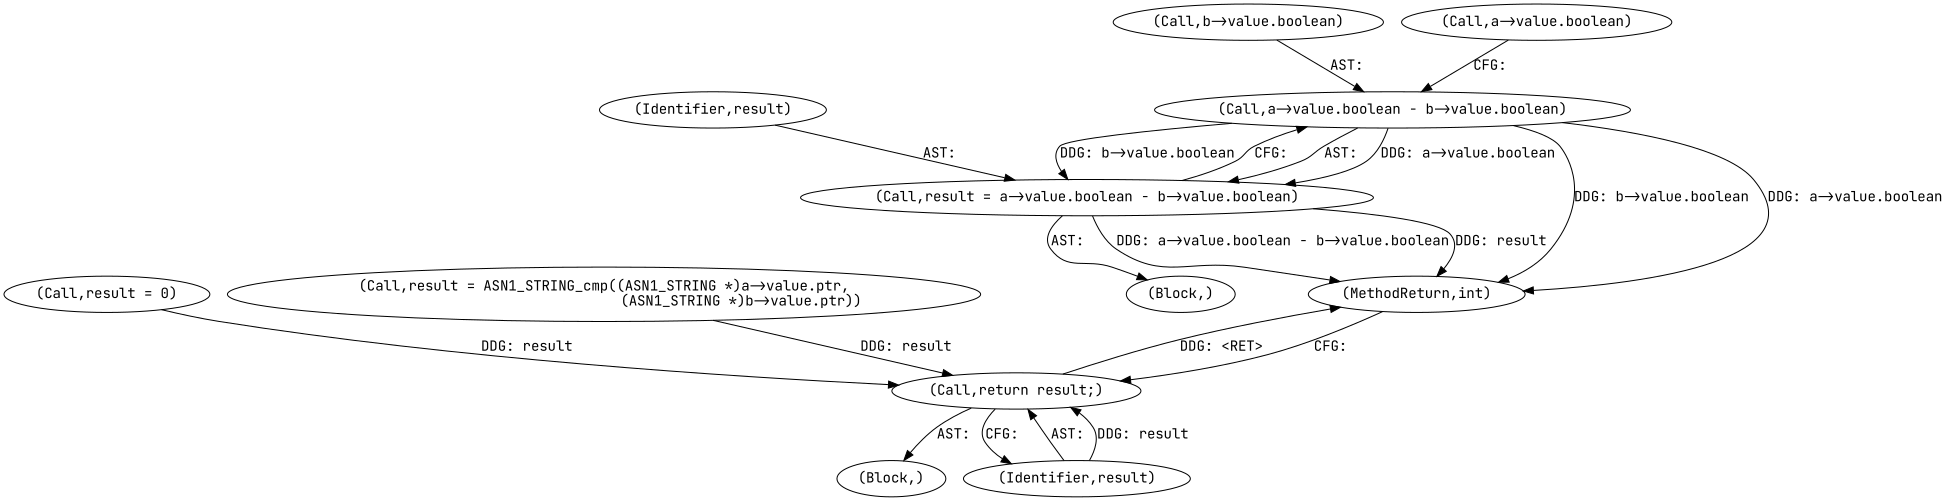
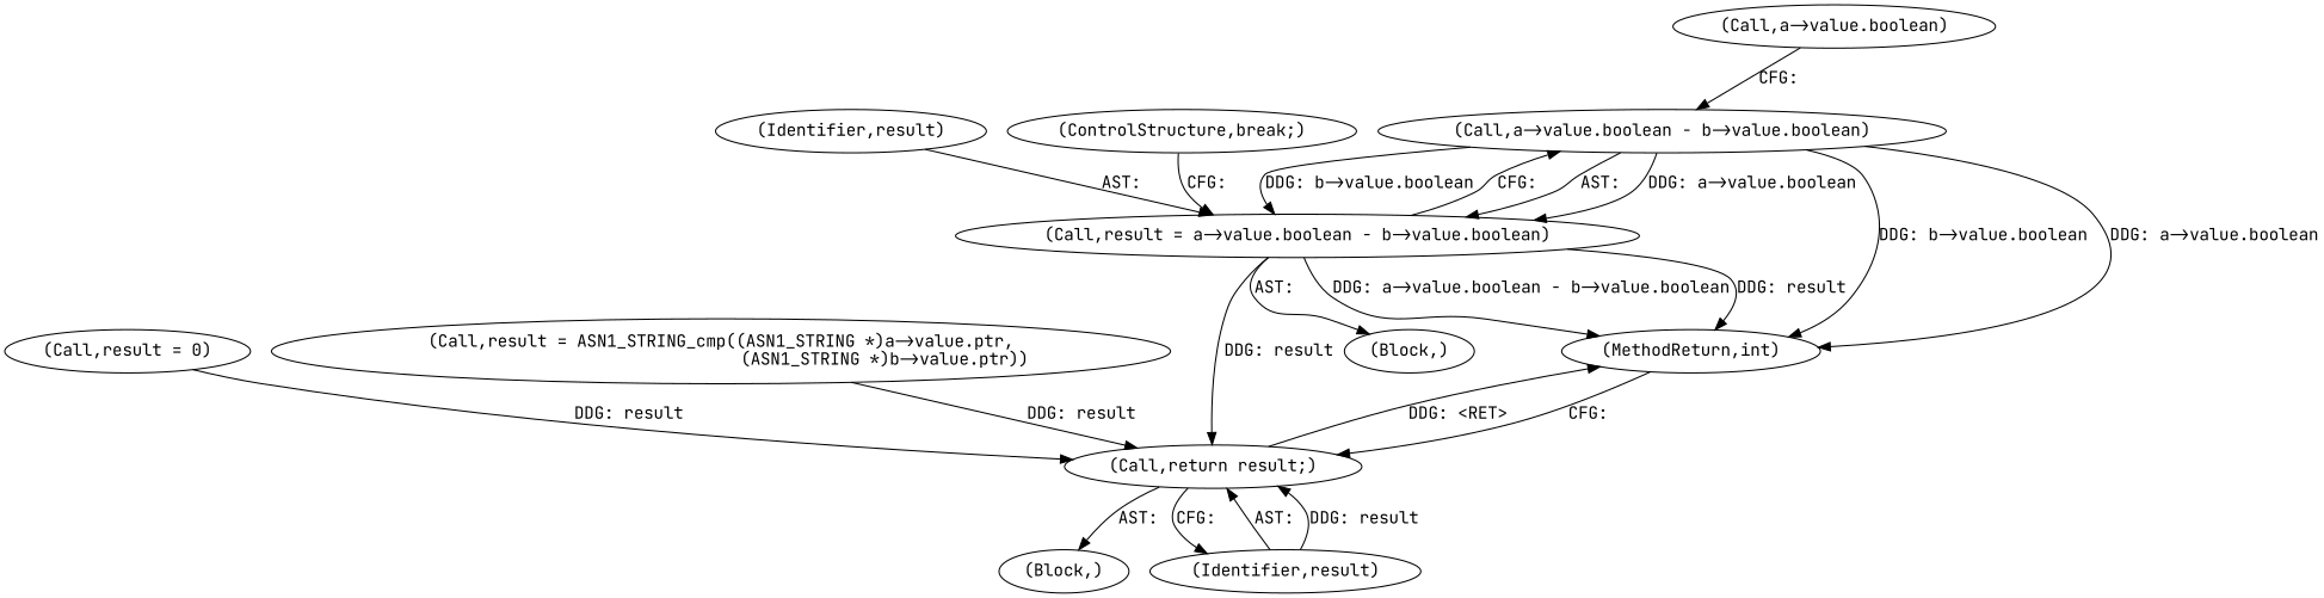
  digraph {
    fontname="JetBrains Mono"
    node [fontname="JetBrains Mono"]
    edge [fontname="JetBrains Mono"]
    n1 [label="(Call,a->value.boolean - b->value.boolean)"]
    n2 [label="(Call,result = a->value.boolean - b->value.boolean)"]
    n3 [label="(MethodReturn,int)"]
    n4 [label="(Call,return result;)"]
    n5 [label="(Block,)"]
-   n6 [label="(Call,b->value.boolean)"]
    n7 [label="(Block,)"]
    n8 [label="(Identifier,result)"]
    n9 [label="(Call,a->value.boolean)"]
    n10 [label="(Call,result = 0)"]
    n11 [label="(Call,result = ASN1_STRING_cmp((ASN1_STRING *)a->value.ptr,\n                                 (ASN1_STRING *)b->value.ptr))"]
    n12 [label="(Identifier,result)"]
+   n13 [label="(ControlStructure,break;)"]
    n1 -> n2 [label="AST: "]
    n1 -> n2 [label="DDG: a->value.boolean"]
    n1 -> n2 [label="DDG: b->value.boolean"]
    n1 -> n3 [label="DDG: b->value.boolean"]
    n1 -> n3 [label="DDG: a->value.boolean"]
    n2 -> n1 [label="CFG: "]
    n2 -> n3 [label="DDG: a->value.boolean - b->value.boolean"]
    n2 -> n3 [label="DDG: result"]
+   n2 -> n4 [label="DDG: result"]
    n2 -> n5 [label="AST: "]
    n3 -> n4 [label="CFG: "]
    n4 -> n3 [label="DDG: <RET>"]
    n4 -> n7 [label="AST: "]
    n4 -> n8 [label="CFG: "]
-   n6 -> n1 [label="AST: "]
    n8 -> n4 [label="AST: "]
    n8 -> n4 [label="DDG: result"]
    n9 -> n1 [label="CFG: "]
    n10 -> n4 [label="DDG: result"]
    n11 -> n4 [label="DDG: result"]
    n12 -> n2 [label="AST: "]
+   n13 -> n2 [label="CFG: "]
  }
